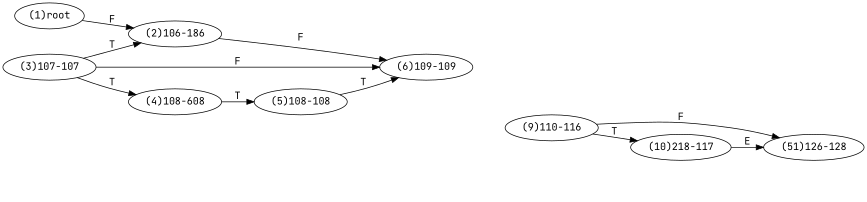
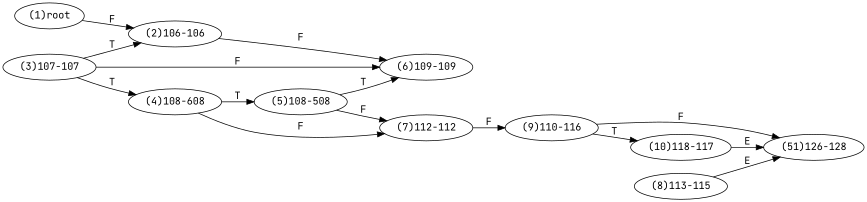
  digraph {
    fontname="JetBrains Mono"
    rankdir=LR
    node [fontname="JetBrains Mono"]
    edge [fontname="JetBrains Mono"]
    n1 [label="(1)root"]
-   n2 [label="(2)106-186"]
+   n2 [label="(2)106-106"]
    n3 [label="(6)109-109"]
    n4 [label="(3)107-107"]
    n5 [label="(4)108-608"]
-   n6 [label="(5)108-108"]
+   n6 [label="(5)108-508"]
+   n7 [label="(7)112-112"]
    n8 [label="(9)110-116"]
+   n9 [label="(8)113-115"]
    n10 [label="(51)126-128"]
-   n11 [label="(10)218-117"]
+   n11 [label="(10)118-117"]
    n1 -> n2 [label=F]
    n2 -> n3 [label=F]
    n4 -> n2 [label=T]
    n4 -> n3 [label=F]
    n4 -> n5 [label=T]
    n5 -> n6 [label=T]
+   n5 -> n7 [label=F]
    n6 -> n3 [label=T]
+   n6 -> n7 [label=F]
+   n7 -> n8 [label=F]
    n8 -> n10 [label=F]
    n8 -> n11 [label=T]
+   n9 -> n10 [label=E]
    n11 -> n10 [label=E]
  }
